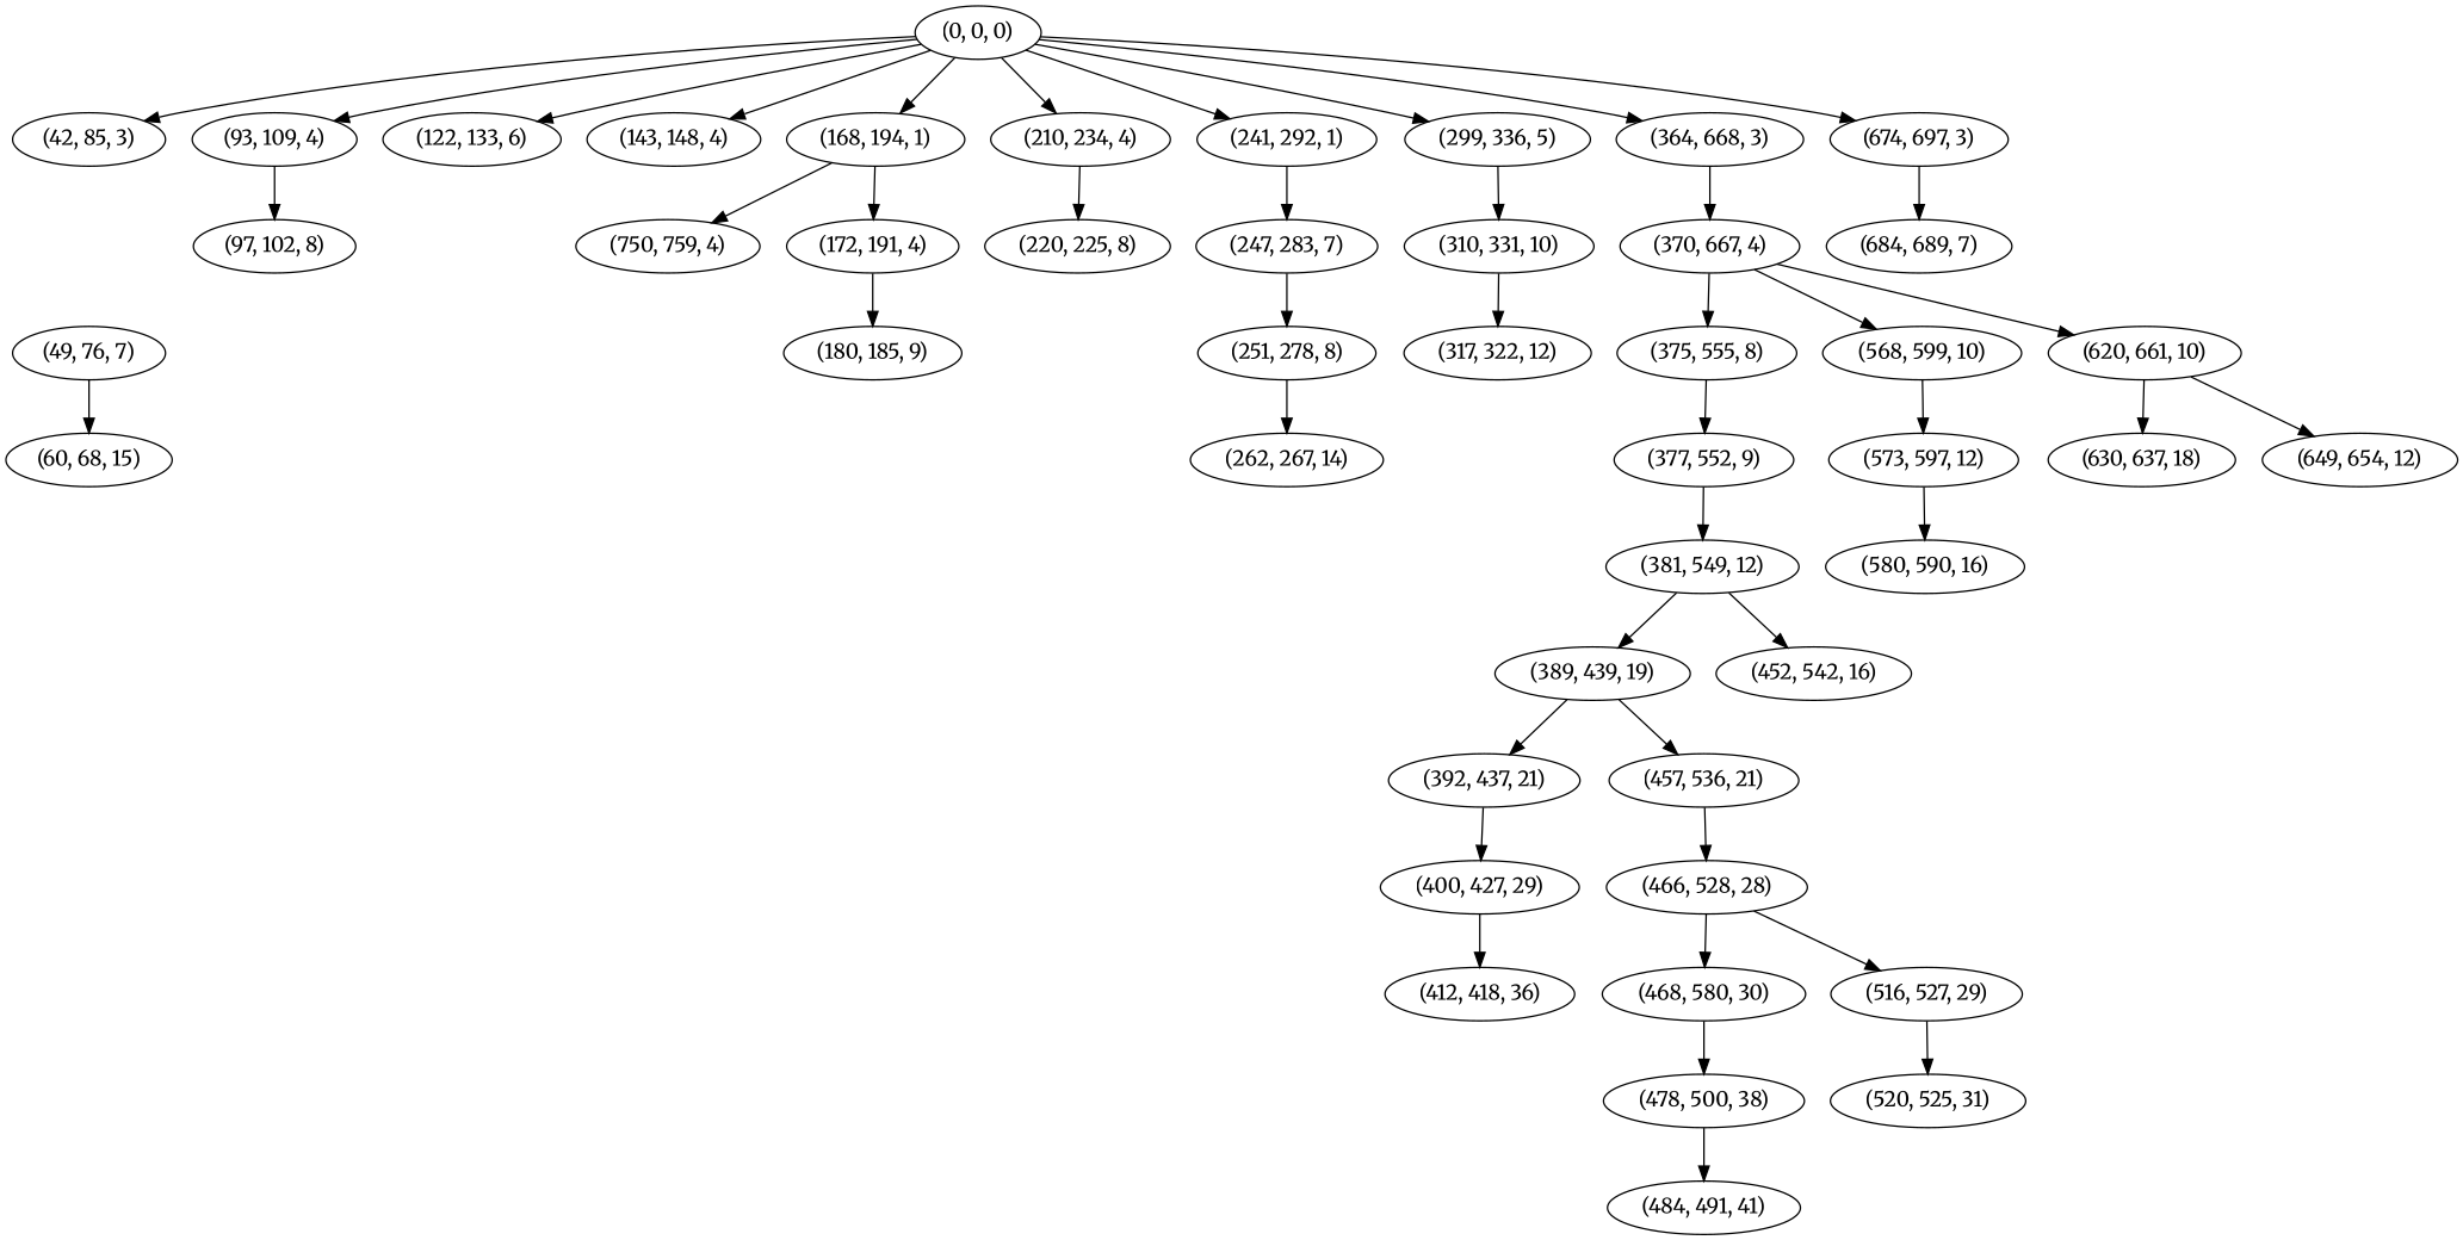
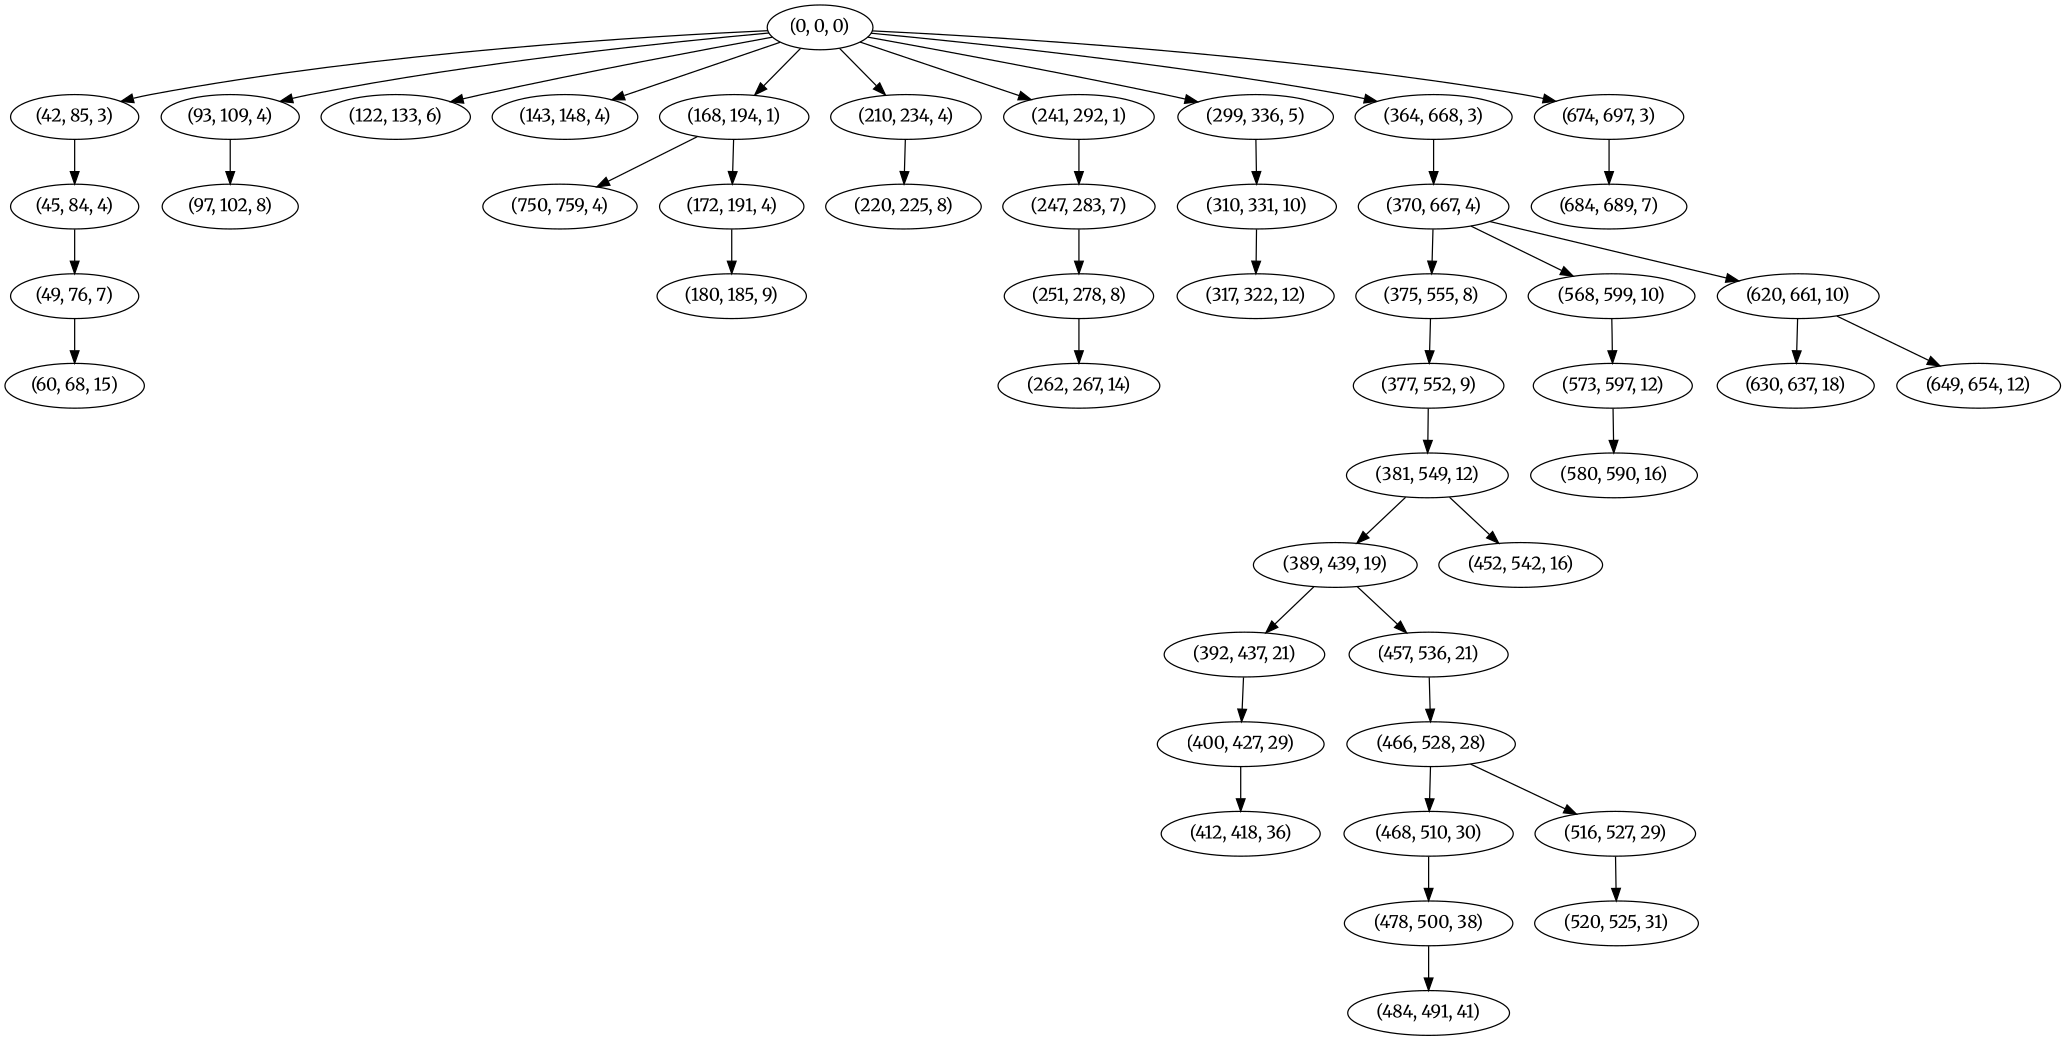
  digraph {
    fontname=Merriweather
    node [fontname=Merriweather]
    edge [fontname=Merriweather]
    "(0, 0, 0)"
    "(42, 85, 3)"
    "(93, 109, 4)"
    "(122, 133, 6)"
    "(143, 148, 4)"
    "(168, 194, 1)"
    "(210, 234, 4)"
    "(241, 292, 1)"
    "(299, 336, 5)"
    "(364, 668, 3)"
    "(674, 697, 3)"
+   "(45, 84, 4)"
    "(97, 102, 8)"
    "(750, 759, 4)"
    "(172, 191, 4)"
    "(220, 225, 8)"
    "(247, 283, 7)"
    "(310, 331, 10)"
    "(370, 667, 4)"
    "(684, 689, 7)"
    "(49, 76, 7)"
    "(60, 68, 15)"
    "(180, 185, 9)"
    "(251, 278, 8)"
    "(262, 267, 14)"
    "(317, 322, 12)"
    "(375, 555, 8)"
    "(568, 599, 10)"
    "(620, 661, 10)"
    "(377, 552, 9)"
    "(573, 597, 12)"
    "(630, 637, 18)"
    "(649, 654, 12)"
    "(381, 549, 12)"
    "(389, 439, 19)"
    "(452, 542, 16)"
    "(392, 437, 21)"
    "(457, 536, 21)"
    "(400, 427, 29)"
    "(412, 418, 36)"
    "(466, 528, 28)"
-   "(468, 510, 30)" [label="(468, 580, 30)"]
+   "(468, 510, 30)"
    "(516, 527, 29)"
    "(478, 500, 38)"
    "(520, 525, 31)"
    "(484, 491, 41)"
    "(580, 590, 16)"
    "(0, 0, 0)" -> "(42, 85, 3)"
    "(0, 0, 0)" -> "(93, 109, 4)"
    "(0, 0, 0)" -> "(122, 133, 6)"
    "(0, 0, 0)" -> "(143, 148, 4)"
    "(0, 0, 0)" -> "(168, 194, 1)"
    "(0, 0, 0)" -> "(210, 234, 4)"
    "(0, 0, 0)" -> "(241, 292, 1)"
    "(0, 0, 0)" -> "(299, 336, 5)"
    "(0, 0, 0)" -> "(364, 668, 3)"
    "(0, 0, 0)" -> "(674, 697, 3)"
+   "(42, 85, 3)" -> "(45, 84, 4)"
    "(93, 109, 4)" -> "(97, 102, 8)"
    "(168, 194, 1)" -> "(750, 759, 4)"
    "(168, 194, 1)" -> "(172, 191, 4)"
    "(210, 234, 4)" -> "(220, 225, 8)"
    "(241, 292, 1)" -> "(247, 283, 7)"
    "(299, 336, 5)" -> "(310, 331, 10)"
    "(364, 668, 3)" -> "(370, 667, 4)"
    "(674, 697, 3)" -> "(684, 689, 7)"
+   "(45, 84, 4)" -> "(49, 76, 7)"
    "(172, 191, 4)" -> "(180, 185, 9)"
    "(247, 283, 7)" -> "(251, 278, 8)"
    "(310, 331, 10)" -> "(317, 322, 12)"
    "(370, 667, 4)" -> "(375, 555, 8)"
    "(370, 667, 4)" -> "(568, 599, 10)"
    "(370, 667, 4)" -> "(620, 661, 10)"
    "(49, 76, 7)" -> "(60, 68, 15)"
    "(251, 278, 8)" -> "(262, 267, 14)"
    "(375, 555, 8)" -> "(377, 552, 9)"
    "(568, 599, 10)" -> "(573, 597, 12)"
    "(620, 661, 10)" -> "(630, 637, 18)"
    "(620, 661, 10)" -> "(649, 654, 12)"
    "(377, 552, 9)" -> "(381, 549, 12)"
    "(573, 597, 12)" -> "(580, 590, 16)"
    "(381, 549, 12)" -> "(389, 439, 19)"
    "(381, 549, 12)" -> "(452, 542, 16)"
    "(389, 439, 19)" -> "(392, 437, 21)"
    "(389, 439, 19)" -> "(457, 536, 21)"
    "(392, 437, 21)" -> "(400, 427, 29)"
    "(457, 536, 21)" -> "(466, 528, 28)"
    "(400, 427, 29)" -> "(412, 418, 36)"
    "(466, 528, 28)" -> "(468, 510, 30)"
    "(466, 528, 28)" -> "(516, 527, 29)"
    "(468, 510, 30)" -> "(478, 500, 38)"
    "(516, 527, 29)" -> "(520, 525, 31)"
    "(478, 500, 38)" -> "(484, 491, 41)"
  }
